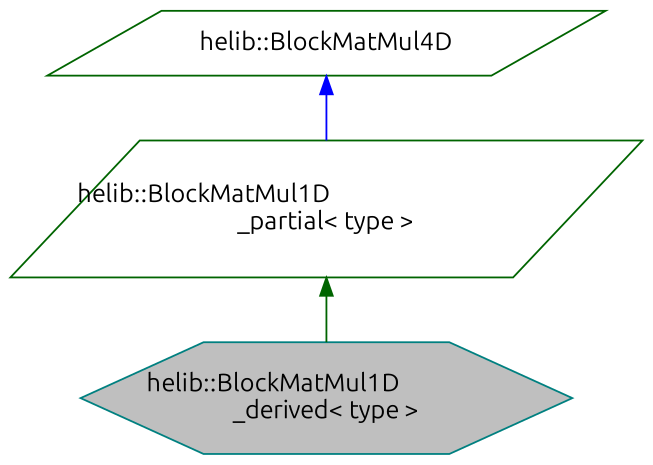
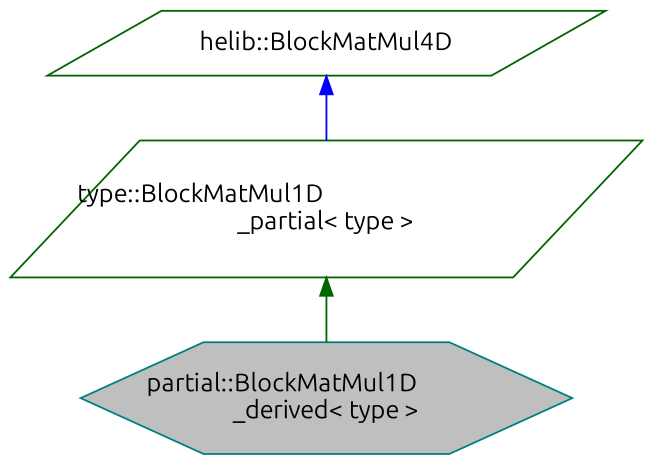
  digraph {
    fontname=Ubuntu
    node [color=darkgreen fillcolor=white fontname=Ubuntu shape=parallelogram style=filled]
    edge [dir=back fontname=Ubuntu style=solid]
-   n1 [color=teal fillcolor=grey75 fontcolor=black label="helib::BlockMatMul1D\l_derived\< type \>" shape=hexagon]
-   n2 [label="helib::BlockMatMul1D\l_partial\< type \>"]
+   n1 [color=teal fillcolor=grey75 fontcolor=black label="partial::BlockMatMul1D\l_derived\< type \>" shape=hexagon]
+   n2 [label="type::BlockMatMul1D\l_partial\< type \>"]
    n3 [label="helib::BlockMatMul4D"]
    n2 -> n1 [color=darkgreen]
    n3 -> n2 [color=blue]
  }
